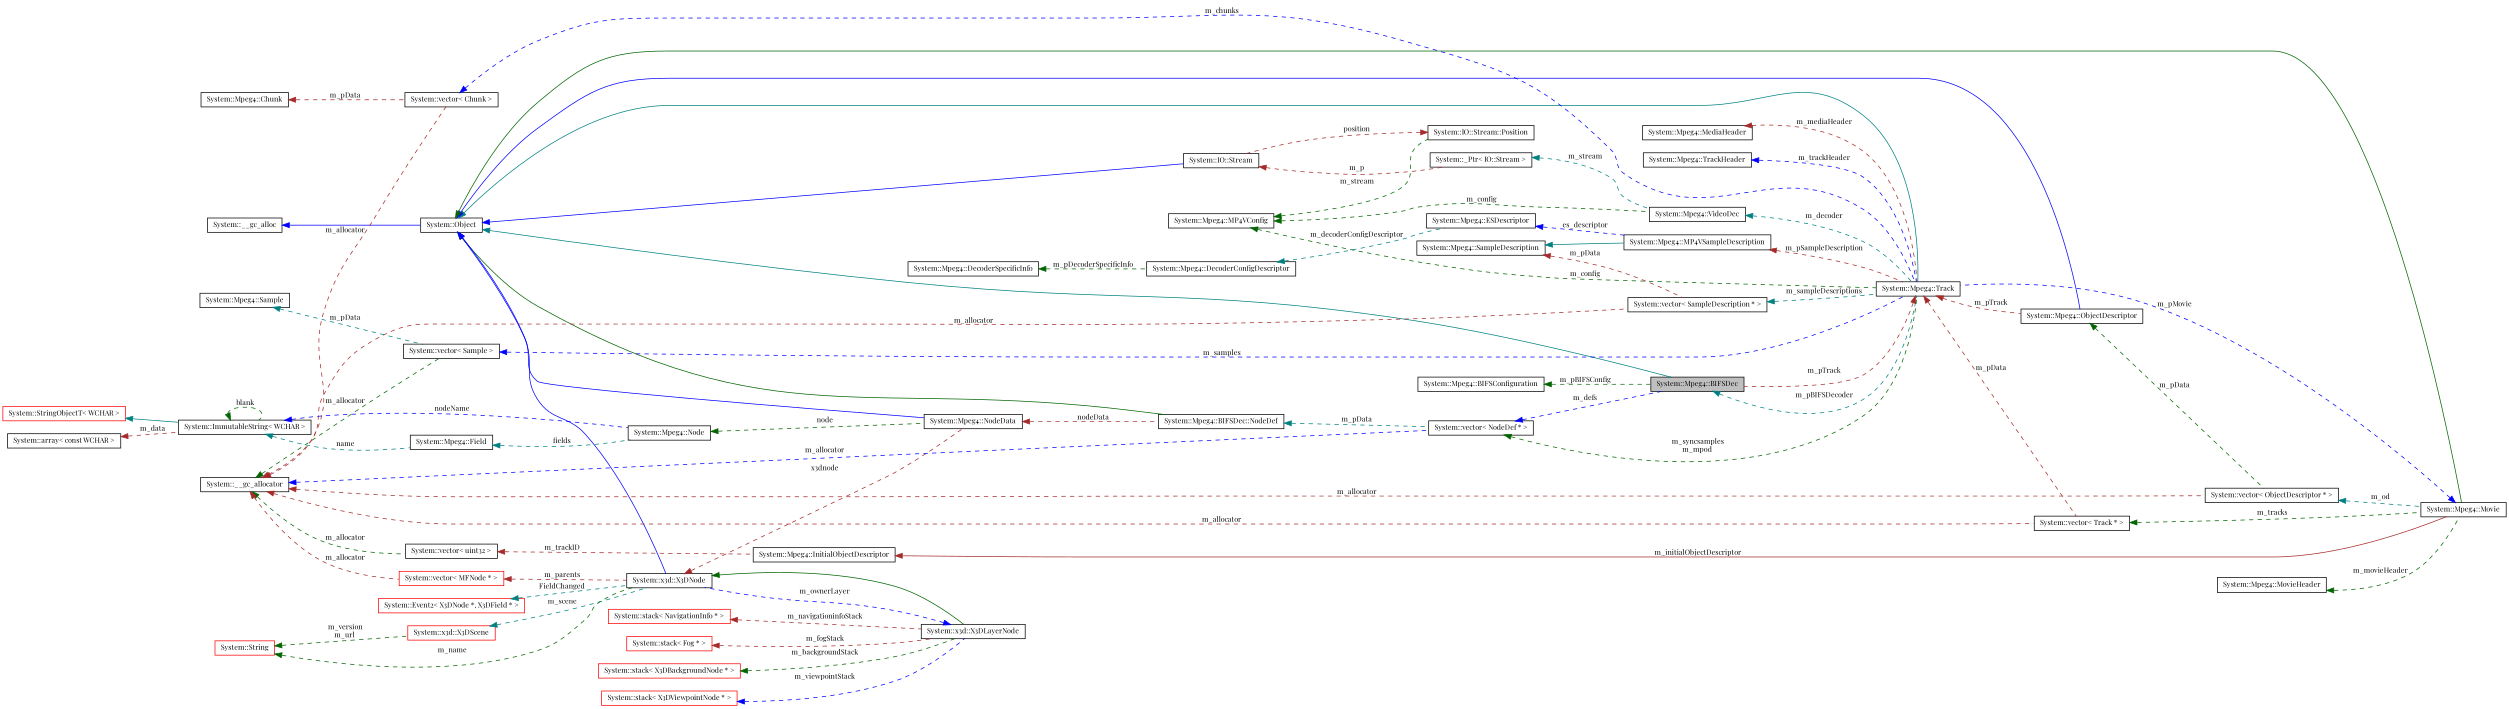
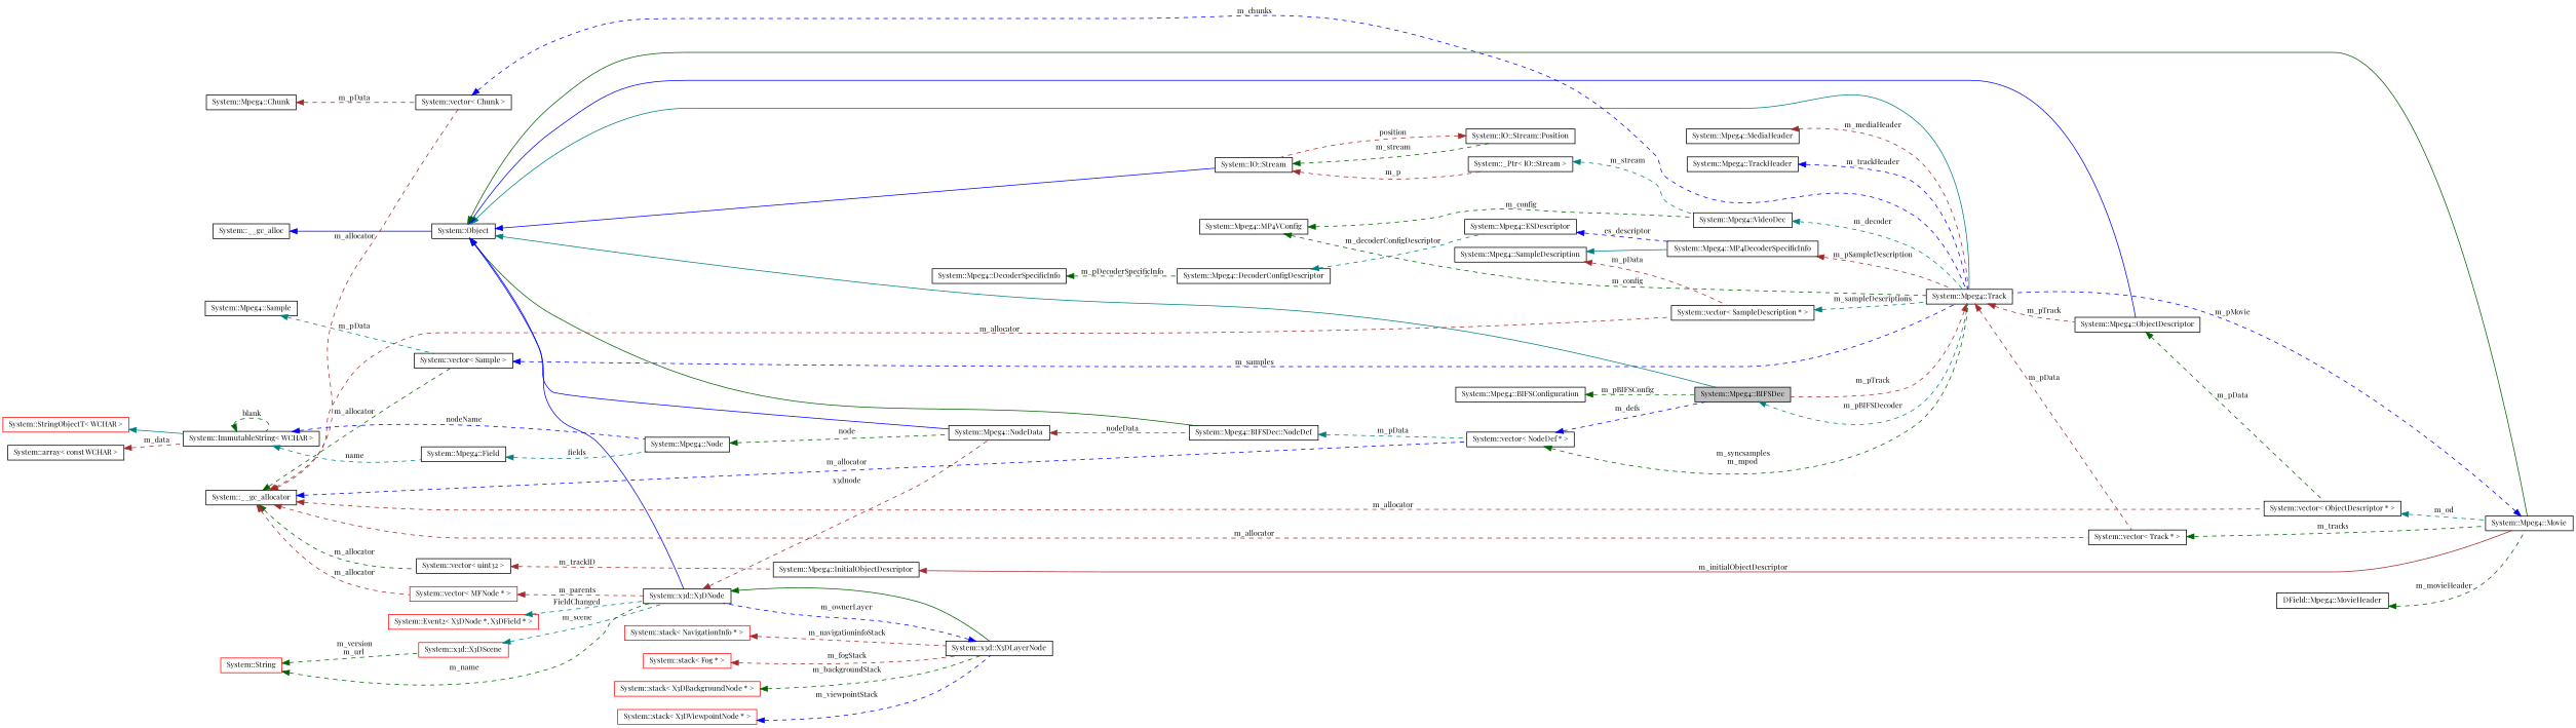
  digraph {
    fontname="Playfair Display"
    rankdir=LR
    node [color=black fillcolor=white fontname="Playfair Display" fontsize=10 shape=record style=filled]
    edge [color=brown dir=back fontname="Playfair Display" fontsize=10 labelfontname=Helvetica labelfontsize=10 style=dashed]
    n1 [fillcolor=grey75 fontcolor=black height=0.2 label="System::Mpeg4::BIFSDec" width=0.4]
    n2 [height=0.2 label="System::Mpeg4::Track" width=0.4]
    n3 [height=0.2 label="System::Mpeg4::ObjectDescriptor" width=0.4]
    n4 [height=0.2 label="System::vector\< Track * \>" width=0.4]
    n5 [height=0.2 label="System::Object" width=0.4]
    n6 [height=0.2 label="System::Mpeg4::Movie" width=0.4]
    n7 [height=0.2 label="System::IO::Stream" width=0.4]
    n8 [height=0.2 label="System::Mpeg4::BIFSDec::NodeDef" width=0.4]
    n9 [height=0.2 label="System::Mpeg4::NodeData" width=0.4]
    n10 [height=0.2 label="System::x3d::X3DNode" width=0.4]
    n11 [height=0.2 label="System::vector\< ObjectDescriptor * \>" width=0.4]
    n12 [height=0.2 label="System::Mpeg4::VideoDec" width=0.4]
    n13 [height=0.2 label="System::_Ptr\< IO::Stream \>" width=0.4]
    n14 [height=0.2 label="System::IO::Stream::Position" width=0.4]
    n15 [height=0.2 label="System::vector\< NodeDef * \>" width=0.4]
    n16 [height=0.2 label="System::x3d::X3DLayerNode" width=0.4]
    n17 [height=0.2 label="System::__gc_alloc" width=0.4]
    n18 [height=0.2 label="System::Mpeg4::BIFSConfiguration" width=0.4]
    n19 [height=0.2 label="System::Mpeg4::MP4VConfig" width=0.4]
    n20 [height=0.2 label="System::Mpeg4::MediaHeader" width=0.4]
    n21 [height=0.2 label="System::Mpeg4::TrackHeader" width=0.4]
    n22 [height=0.2 label="System::vector\< Sample \>" width=0.4]
    n23 [height=0.2 label="System::__gc_allocator" width=0.4]
    n24 [height=0.2 label="System::vector\< uint32 \>" width=0.4]
    n25 [height=0.2 label="System::vector\< SampleDescription * \>" width=0.4]
    n26 [height=0.2 label="System::vector\< Chunk \>" width=0.4]
    n27 [color=red height=0.2 label="System::vector\< MFNode * \>" width=0.4]
    n28 [height=0.2 label="System::Mpeg4::InitialObjectDescriptor" width=0.4]
    n29 [height=0.2 label="System::Mpeg4::Sample" width=0.4]
    n30 [height=0.2 label="System::Mpeg4::SampleDescription" width=0.4]
-   n31 [height=0.2 label="System::Mpeg4::MP4VSampleDescription" width=0.4]
+   n31 [height=0.2 label="System::Mpeg4::MP4DecoderSpecificInfo" width=0.4]
    n32 [height=0.2 label="System::Mpeg4::Chunk" width=0.4]
-   n33 [height=0.2 label="System::Mpeg4::MovieHeader" width=0.4]
+   n33 [height=0.2 label="DField::Mpeg4::MovieHeader" width=0.4]
    n34 [height=0.2 label="System::Mpeg4::ESDescriptor" width=0.4]
    n35 [height=0.2 label="System::Mpeg4::DecoderConfigDescriptor" width=0.4]
    n36 [height=0.2 label="System::Mpeg4::DecoderSpecificInfo" width=0.4]
    n37 [height=0.2 label="System::Mpeg4::Node" width=0.4]
    n38 [height=0.2 label="System::Mpeg4::Field" width=0.4]
    n39 [height=0.2 label="System::ImmutableString\< WCHAR \>" width=0.4]
    n40 [color=red height=0.2 label="System::StringObjectT\< WCHAR \>" width=0.4]
    n41 [height=0.2 label="System::array\< const WCHAR \>" width=0.4]
    n42 [color=red height=0.2 label="System::stack\< NavigationInfo * \>" width=0.4]
    n43 [color=red height=0.2 label="System::stack\< X3DViewpointNode * \>" width=0.4]
    n44 [color=red height=0.2 label="System::stack\< Fog * \>" width=0.4]
    n45 [color=red height=0.2 label="System::stack\< X3DBackgroundNode * \>" width=0.4]
    n46 [color=red height=0.2 label="System::x3d::X3DScene" width=0.4]
    n47 [color=red height=0.2 label="System::String" width=0.4]
    n48 [color=red height=0.2 label="System::Event2\< X3DNode *, X3DField * \>" width=0.4]
    n1 -> n2 [color=teal label=" m_pBIFSDecoder"]
    n2 -> n1 [label=" m_pTrack"]
    n2 -> n3 [label=" m_pTrack"]
    n2 -> n4 [label=" m_pData"]
    n3 -> n11 [color=darkgreen label=" m_pData"]
    n4 -> n6 [color=darkgreen label=" m_tracks"]
    n5 -> n1 [color=teal style=solid]
    n5 -> n2 [color=teal style=solid]
    n5 -> n3 [color=blue style=solid]
    n5 -> n6 [color=darkgreen style=solid]
    n5 -> n7 [color=blue style=solid]
    n5 -> n8 [color=darkgreen style=solid]
    n5 -> n9 [color=blue style=solid]
    n5 -> n10 [color=blue style=solid]
    n6 -> n2 [color=blue label=" m_pMovie"]
    n7 -> n13 [label=" m_p"]
-   n19 -> n14 [color=darkgreen label=" m_stream"]
+   n7 -> n14 [color=darkgreen label=" m_stream"]
    n8 -> n15 [color=teal label=" m_pData"]
    n9 -> n8 [label=" nodeData"]
    n10 -> n9 [label=" x3dnode"]
    n10 -> n16 [color=darkgreen style=solid]
    n11 -> n6 [color=teal label=" m_od"]
    n12 -> n2 [color=teal label=" m_decoder"]
    n13 -> n12 [color=teal label=" m_stream"]
    n14 -> n7 [label=" position"]
    n15 -> n1 [color=blue label=" m_defs"]
    n15 -> n2 [color=darkgreen label=" m_syncsamples\nm_mpod"]
    n16 -> n10 [color=blue label=" m_ownerLayer"]
    n17 -> n5 [color=blue style=solid]
    n18 -> n1 [color=darkgreen label=" m_pBIFSConfig"]
    n19 -> n2 [color=darkgreen label=" m_config"]
    n19 -> n12 [color=darkgreen label=" m_config"]
    n20 -> n2 [label=" m_mediaHeader"]
    n21 -> n2 [color=blue label=" m_trackHeader"]
    n22 -> n2 [color=blue label=" m_samples"]
    n23 -> n4 [label=" m_allocator"]
    n23 -> n11 [label=" m_allocator"]
    n23 -> n15 [color=blue label=" m_allocator"]
    n23 -> n22 [color=darkgreen label=" m_allocator"]
    n23 -> n24 [color=darkgreen label=" m_allocator"]
    n23 -> n25 [label=" m_allocator"]
    n23 -> n26 [label=" m_allocator"]
    n23 -> n27 [label=" m_allocator"]
    n24 -> n28 [label=" m_trackID"]
    n25 -> n2 [color=teal label=" m_sampleDescriptions"]
    n26 -> n2 [color=blue label=" m_chunks"]
    n27 -> n10 [label=" m_parents"]
    n28 -> n6 [label=" m_initialObjectDescriptor" style=solid]
    n29 -> n22 [color=teal label=" m_pData"]
    n30 -> n25 [label=" m_pData"]
    n30 -> n31 [color=teal style=solid]
    n31 -> n2 [label=" m_pSampleDescription"]
    n32 -> n26 [label=" m_pData"]
    n33 -> n6 [color=darkgreen label=" m_movieHeader"]
    n34 -> n31 [color=blue label=" es_descriptor"]
    n35 -> n34 [color=teal label=" m_decoderConfigDescriptor"]
    n36 -> n35 [color=darkgreen label=" m_pDecoderSpecificInfo"]
    n37 -> n9 [color=darkgreen label=" node"]
    n38 -> n37 [color=teal label=" fields"]
    n39 -> n37 [color=blue label=" nodeName"]
    n39 -> n38 [color=teal label=" name"]
    n39 -> n39 [color=darkgreen label=" blank"]
    n40 -> n39 [color=teal style=solid]
    n41 -> n39 [label=" m_data"]
    n42 -> n16 [label=" m_navigationinfoStack"]
    n43 -> n16 [color=blue label=" m_viewpointStack"]
    n44 -> n16 [label=" m_fogStack"]
    n45 -> n16 [color=darkgreen label=" m_backgroundStack"]
    n46 -> n10 [color=teal label=" m_scene"]
    n47 -> n10 [color=darkgreen label=" m_name"]
    n47 -> n46 [color=darkgreen label=" m_version\nm_url"]
    n48 -> n10 [color=teal label=" FieldChanged"]
  }
